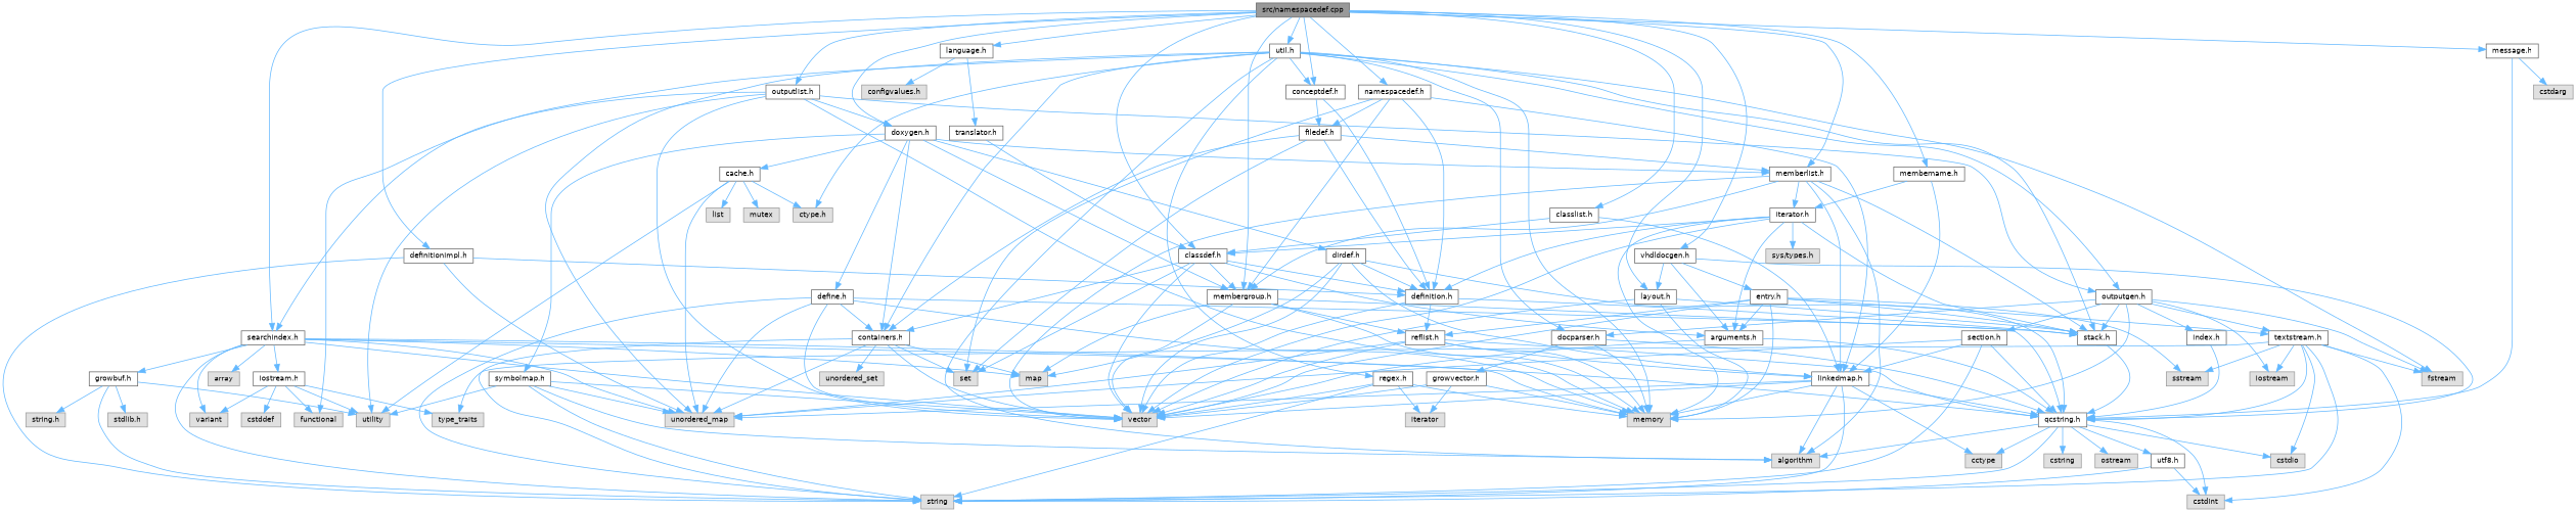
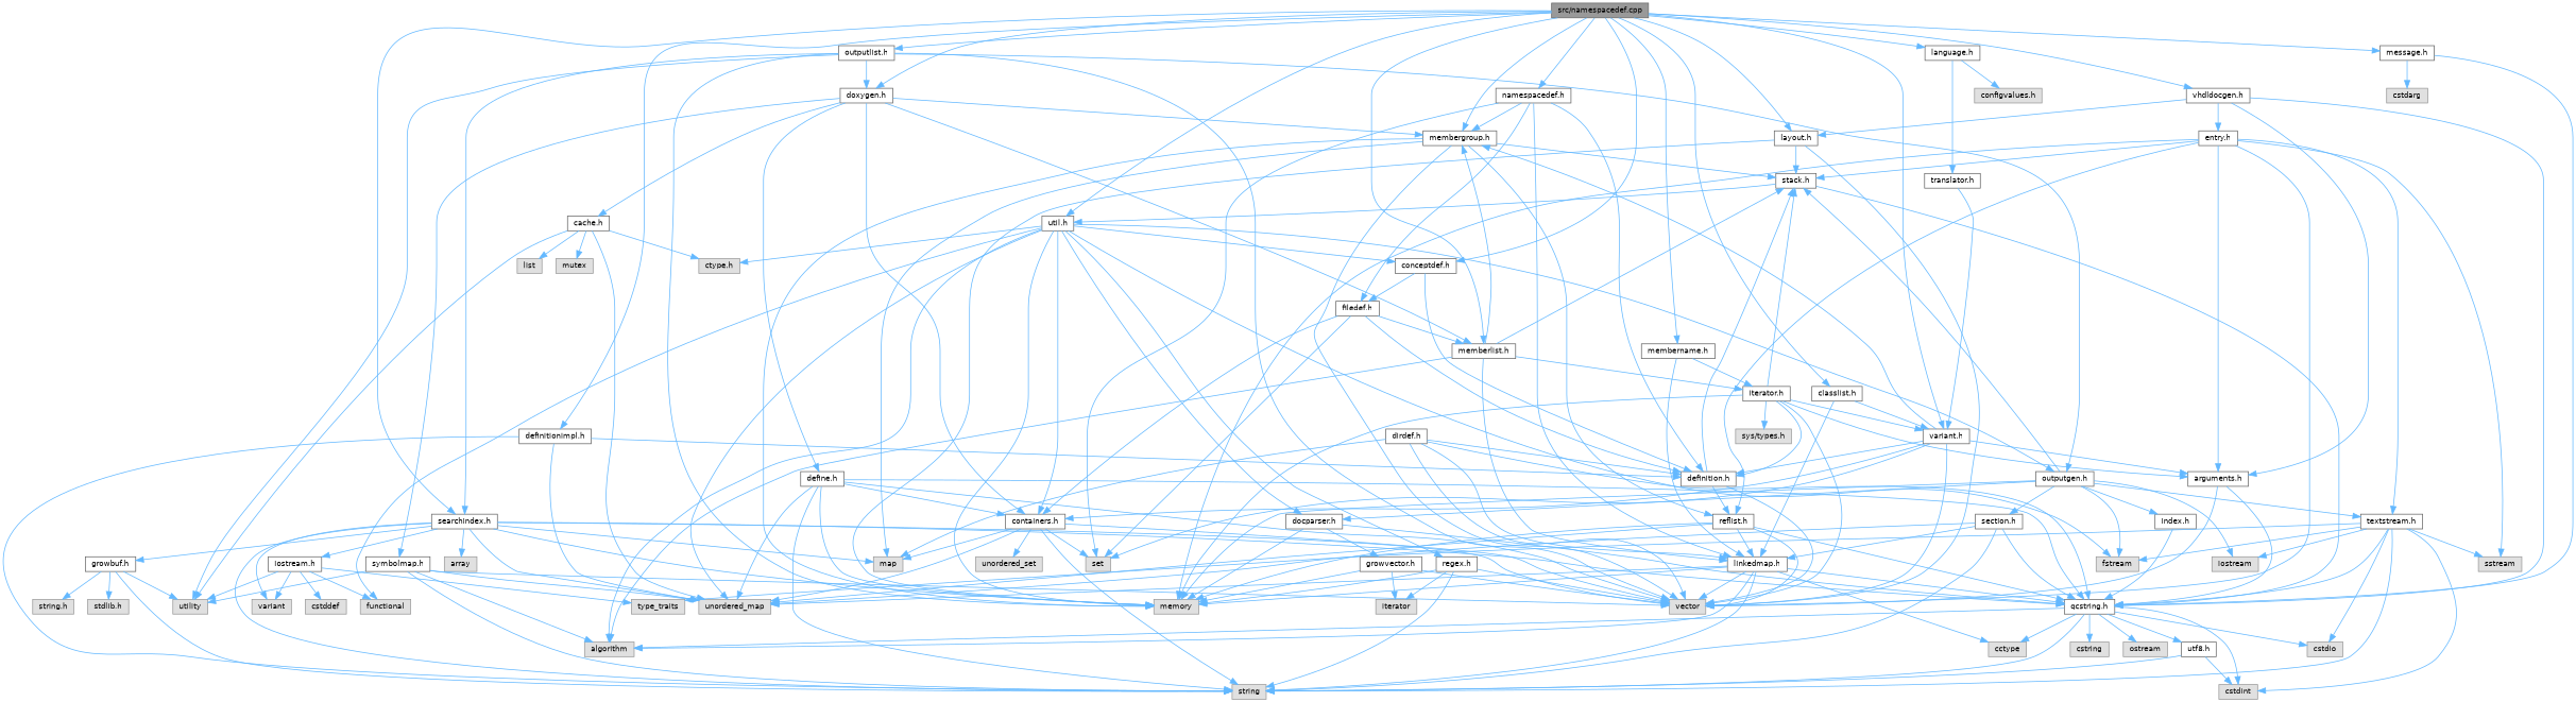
  digraph {
    node [color=grey40 fillcolor=white fontname=Helvetica fontsize=10 shape=box style=filled]
    edge [color=steelblue1 fontname=Helvetica fontsize=10 labelfontname=Helvetica labelfontsize=10 style=solid]
    n1 [color=gray40 fillcolor=grey60 fontcolor=black height=0.2 label="src/namespacedef.cpp" width=0.4]
    n2 [height=0.2 label="namespacedef.h" width=0.4]
    n3 [height=0.2 label="memberlist.h" width=0.4]
-   n4 [height=0.2 label="classdef.h" width=0.4]
+   n4 [height=0.2 label="variant.h" width=0.4]
    n5 [height=0.2 label="membergroup.h" width=0.4]
    n6 [height=0.2 label="outputlist.h" width=0.4]
    n7 [height=0.2 label="searchindex.h" width=0.4]
    n8 [height=0.2 label="doxygen.h" width=0.4]
    n9 [height=0.2 label="util.h" width=0.4]
    n10 [height=0.2 label="conceptdef.h" width=0.4]
    n11 [height=0.2 label="language.h" width=0.4]
    n12 [height=0.2 label="classlist.h" width=0.4]
    n13 [height=0.2 label="message.h" width=0.4]
    n14 [height=0.2 label="vhdldocgen.h" width=0.4]
    n15 [height=0.2 label="layout.h" width=0.4]
    n16 [height=0.2 label="definitionimpl.h" width=0.4]
    n17 [height=0.2 label="membername.h" width=0.4]
    n18 [color=grey60 fillcolor="#E0E0E0" height=0.2 label=set width=0.4]
    n19 [height=0.2 label="definition.h" width=0.4]
    n20 [height=0.2 label="linkedmap.h" width=0.4]
    n21 [height=0.2 label="filedef.h" width=0.4]
    n22 [color=grey60 fillcolor="#E0E0E0" height=0.2 label=vector width=0.4]
    n23 [height=0.2 label="stack.h" width=0.4]
    n24 [color=grey60 fillcolor="#E0E0E0" height=0.2 label=algorithm width=0.4]
    n25 [height=0.2 label="iterator.h" width=0.4]
    n26 [height=0.2 label="containers.h" width=0.4]
    n27 [height=0.2 label="arguments.h" width=0.4]
    n28 [height=0.2 label="reflist.h" width=0.4]
    n29 [color=grey60 fillcolor="#E0E0E0" height=0.2 label=memory width=0.4]
    n30 [color=grey60 fillcolor="#E0E0E0" height=0.2 label=map width=0.4]
    n31 [color=grey60 fillcolor="#E0E0E0" height=0.2 label=utility width=0.4]
    n32 [height=0.2 label="outputgen.h" width=0.4]
    n33 [height=0.2 label="docparser.h" width=0.4]
    n34 [height=0.2 label="qcstring.h" width=0.4]
    n35 [height=0.2 label="growvector.h" width=0.4]
    n36 [color=grey60 fillcolor="#E0E0E0" height=0.2 label=string width=0.4]
    n37 [color=grey60 fillcolor="#E0E0E0" height=0.2 label=unordered_map width=0.4]
    n38 [color=grey60 fillcolor="#E0E0E0" height=0.2 label=array width=0.4]
    n39 [color=grey60 fillcolor="#E0E0E0" height=0.2 label=variant width=0.4]
    n40 [height=0.2 label="growbuf.h" width=0.4]
    n41 [height=0.2 label="iostream.h" width=0.4]
    n42 [height=0.2 label="dirdef.h" width=0.4]
    n43 [height=0.2 label="define.h" width=0.4]
    n44 [height=0.2 label="cache.h" width=0.4]
    n45 [height=0.2 label="symbolmap.h" width=0.4]
    n46 [color=grey60 fillcolor="#E0E0E0" height=0.2 label=fstream width=0.4]
    n47 [color=grey60 fillcolor="#E0E0E0" height=0.2 label=functional width=0.4]
    n48 [color=grey60 fillcolor="#E0E0E0" height=0.2 label="ctype.h" width=0.4]
    n49 [height=0.2 label="regex.h" width=0.4]
    n50 [height=0.2 label="translator.h" width=0.4]
    n51 [color=grey60 fillcolor="#E0E0E0" height=0.2 label="configvalues.h" width=0.4]
    n52 [color=grey60 fillcolor="#E0E0E0" height=0.2 label=cstdarg width=0.4]
    n53 [height=0.2 label="entry.h" width=0.4]
    n54 [color=grey60 fillcolor="#E0E0E0" height=0.2 label=cctype width=0.4]
    n55 [color=grey60 fillcolor="#E0E0E0" height=0.2 label=cstring width=0.4]
    n56 [color=grey60 fillcolor="#E0E0E0" height=0.2 label=cstdio width=0.4]
    n57 [color=grey60 fillcolor="#E0E0E0" height=0.2 label=cstdint width=0.4]
    n58 [color=grey60 fillcolor="#E0E0E0" height=0.2 label=ostream width=0.4]
    n59 [height=0.2 label="utf8.h" width=0.4]
    n60 [color=grey60 fillcolor="#E0E0E0" height=0.2 label=unordered_set width=0.4]
    n61 [color=grey60 fillcolor="#E0E0E0" height=0.2 label="sys/types.h" width=0.4]
    n62 [color=grey60 fillcolor="#E0E0E0" height=0.2 label=iostream width=0.4]
    n63 [height=0.2 label="index.h" width=0.4]
    n64 [height=0.2 label="section.h" width=0.4]
    n65 [height=0.2 label="textstream.h" width=0.4]
    n66 [color=grey60 fillcolor="#E0E0E0" height=0.2 label=sstream width=0.4]
    n67 [color=grey60 fillcolor="#E0E0E0" height=0.2 label=type_traits width=0.4]
    n68 [color=grey60 fillcolor="#E0E0E0" height=0.2 label=iterator width=0.4]
    n69 [color=grey60 fillcolor="#E0E0E0" height=0.2 label="stdlib.h" width=0.4]
    n70 [color=grey60 fillcolor="#E0E0E0" height=0.2 label="string.h" width=0.4]
    n71 [color=grey60 fillcolor="#E0E0E0" height=0.2 label=cstddef width=0.4]
    n72 [color=grey60 fillcolor="#E0E0E0" height=0.2 label=list width=0.4]
    n73 [color=grey60 fillcolor="#E0E0E0" height=0.2 label=mutex width=0.4]
    n1 -> n2
    n1 -> n3
    n1 -> n4
    n1 -> n5
    n1 -> n6
    n1 -> n7
    n1 -> n8
    n1 -> n9
    n1 -> n10
    n1 -> n11
    n1 -> n12
    n1 -> n13
    n1 -> n14
    n1 -> n15
    n1 -> n16
    n1 -> n17
    n2 -> n5
    n2 -> n18
    n2 -> n19
    n2 -> n20
    n2 -> n21
    n3 -> n5
    n3 -> n20
-   n3 -> n22
    n3 -> n23
    n3 -> n24
    n3 -> n25
    n4 -> n5
    n4 -> n18
    n4 -> n19
    n4 -> n22
    n4 -> n26
    n4 -> n27
    n5 -> n22
    n5 -> n23
    n5 -> n28
    n5 -> n29
    n5 -> n30
    n6 -> n7
    n6 -> n8
    n6 -> n22
    n6 -> n29
    n6 -> n31
    n6 -> n32
    n7 -> n22
    n7 -> n29
    n7 -> n30
    n7 -> n34
    n7 -> n36
    n7 -> n37
    n7 -> n38
    n7 -> n39
    n7 -> n40
    n7 -> n41
    n8 -> n3
    n8 -> n5
    n8 -> n26
-   n8 -> n42
    n8 -> n43
    n8 -> n44
    n8 -> n45
    n9 -> n10
-   n9 -> n23
+   n23 -> n9
    n9 -> n24
    n9 -> n26
    n9 -> n29
    n9 -> n32
    n9 -> n33
    n9 -> n37
    n9 -> n46
    n9 -> n47
    n9 -> n48
    n9 -> n49
    n10 -> n19
    n10 -> n21
    n11 -> n50
    n11 -> n51
    n12 -> n4
    n12 -> n20
    n13 -> n34
    n13 -> n52
    n14 -> n15
    n14 -> n27
    n14 -> n34
    n14 -> n53
    n15 -> n22
    n15 -> n23
    n15 -> n29
    n16 -> n19
    n16 -> n36
    n16 -> n37
    n17 -> n20
    n17 -> n25
    n19 -> n22
    n19 -> n23
    n19 -> n28
    n20 -> n22
    n20 -> n24
    n20 -> n29
    n20 -> n34
    n20 -> n36
    n20 -> n37
    n20 -> n54
    n21 -> n3
    n21 -> n18
    n21 -> n19
    n21 -> n26
    n23 -> n34
    n25 -> n4
    n25 -> n19
    n25 -> n22
    n25 -> n23
    n25 -> n27
    n25 -> n29
    n25 -> n61
    n26 -> n18
    n26 -> n22
    n26 -> n30
    n26 -> n36
    n26 -> n37
    n26 -> n60
    n27 -> n22
    n27 -> n34
    n28 -> n20
    n28 -> n22
    n28 -> n29
    n28 -> n34
    n28 -> n37
    n32 -> n23
    n32 -> n29
    n32 -> n33
    n32 -> n46
    n32 -> n62
    n32 -> n63
    n32 -> n64
    n32 -> n65
    n33 -> n29
    n33 -> n34
    n33 -> n35
    n34 -> n24
    n34 -> n36
    n34 -> n54
    n34 -> n55
    n34 -> n56
    n34 -> n57
    n34 -> n58
    n34 -> n59
    n35 -> n22
    n35 -> n29
    n35 -> n68
    n40 -> n31
    n40 -> n36
    n40 -> n69
    n40 -> n70
    n41 -> n31
    n41 -> n39
    n41 -> n47
    n41 -> n67
    n41 -> n71
    n42 -> n19
    n42 -> n20
    n42 -> n22
    n42 -> n30
    n42 -> n34
    n43 -> n22
    n43 -> n26
    n43 -> n29
    n43 -> n34
    n43 -> n36
    n43 -> n37
    n44 -> n31
    n44 -> n37
    n44 -> n48
    n44 -> n72
    n44 -> n73
    n45 -> n22
    n45 -> n24
    n45 -> n31
    n45 -> n36
    n45 -> n37
    n49 -> n22
    n49 -> n29
    n49 -> n36
    n49 -> n68
    n50 -> n4
    n53 -> n22
    n53 -> n23
    n53 -> n27
    n53 -> n28
    n53 -> n29
    n53 -> n65
    n53 -> n66
    n59 -> n36
    n59 -> n57
    n63 -> n34
    n64 -> n20
    n64 -> n34
    n64 -> n36
    n64 -> n37
    n65 -> n34
    n65 -> n36
    n65 -> n46
    n65 -> n56
    n65 -> n57
    n65 -> n62
    n65 -> n66
    n65 -> n67
  }
